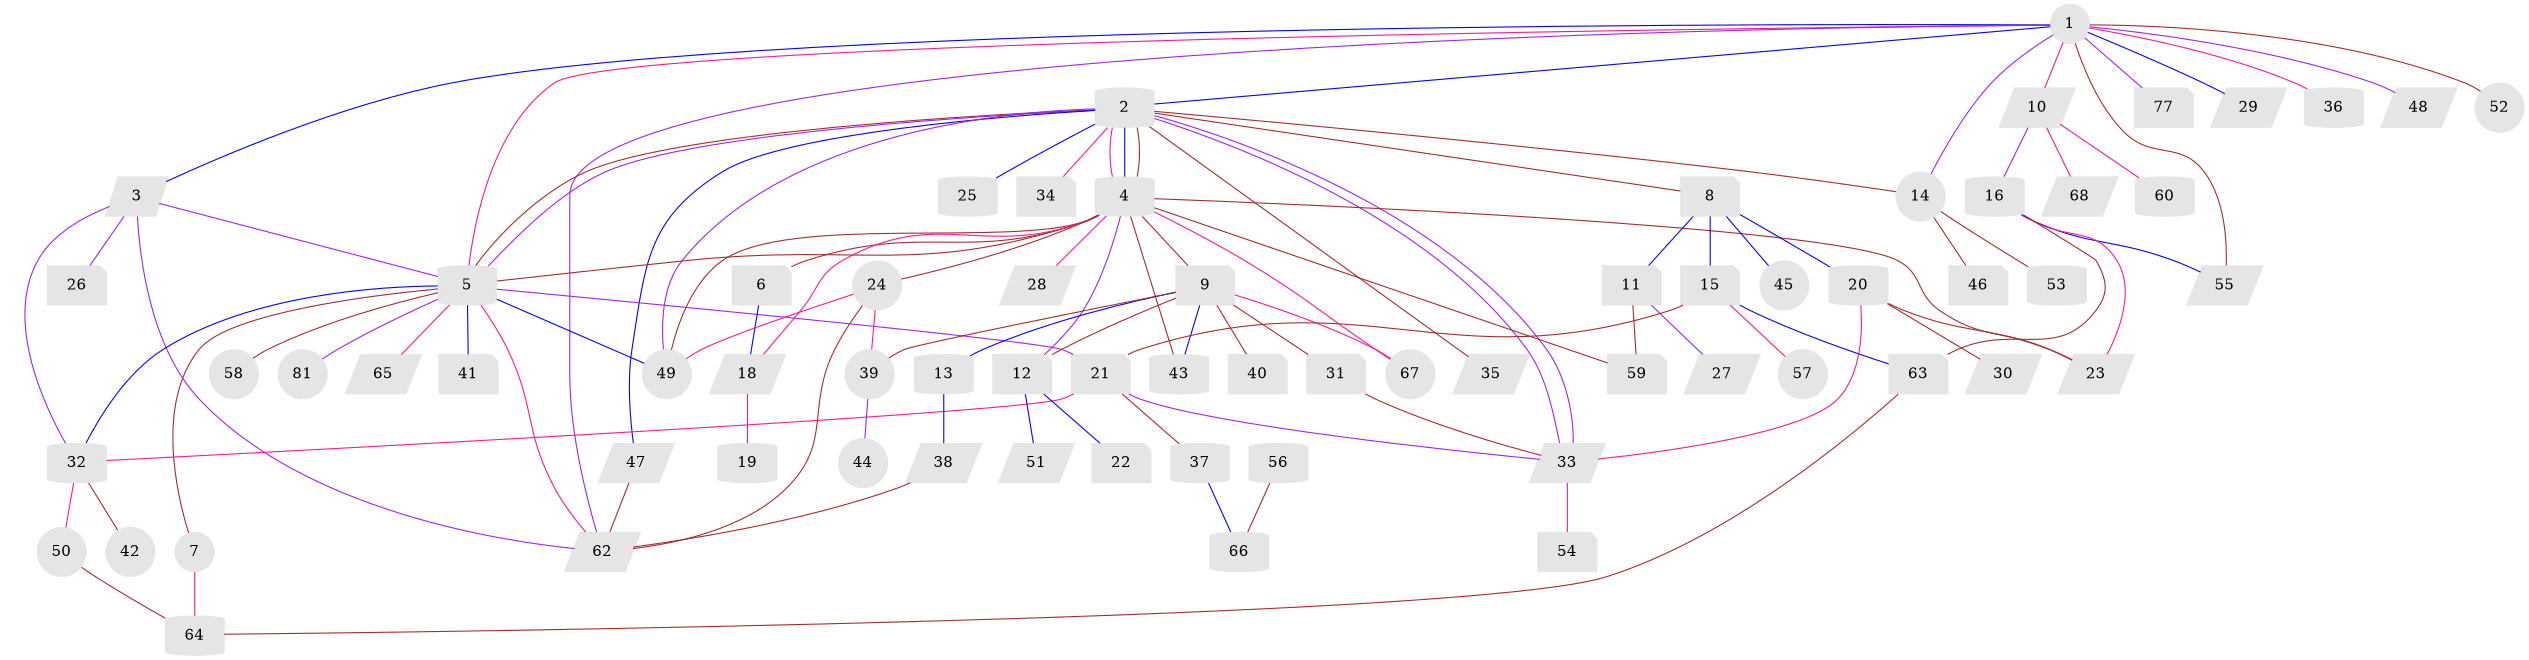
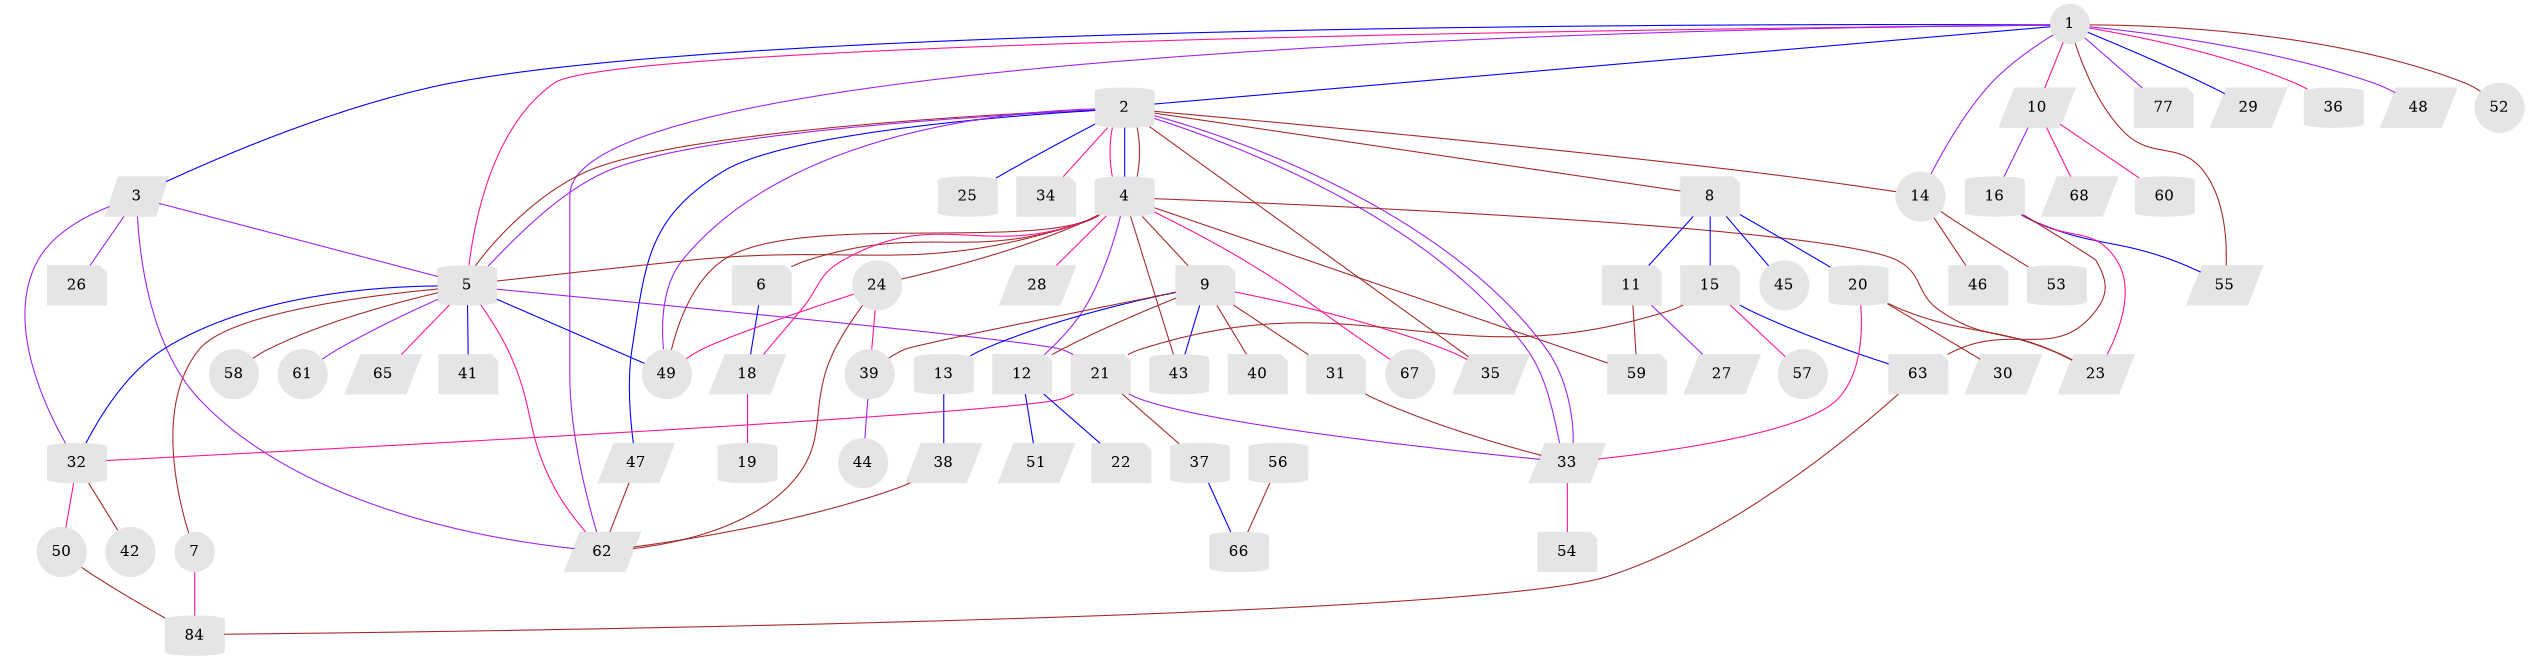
  graph {
    node [color=gray90 shape=parallelogram style=filled]
    edge [color=brown]
    1 [shape=circle]
    2 [shape=cylinder]
    3
    5 [shape=cylinder]
    10
    14 [shape=circle]
    n7 [label=77 shape=note]
    29
    36 [shape=cylinder]
    48
    52 [shape=circle]
    55
    62
    4 [shape=cylinder]
    8 [shape=note]
    25 [shape=cylinder]
    33
    34 [shape=note]
    35
    47
    49 [shape=circle]
    26 [shape=note]
    32 [shape=cylinder]
    7 [shape=circle]
    21 [shape=note]
    41 [shape=note]
    58 [shape=circle]
-   61 [shape=circle label=81]
+   61 [shape=circle]
    65
    16 [shape=cylinder]
    60 [shape=cylinder]
    68
    46 [shape=note]
    53 [shape=cylinder]
    6 [shape=note]
    9 [shape=note]
    12 [shape=note]
    18
    23
    24 [shape=circle]
    28
    43 [shape=cylinder]
    59 [shape=note]
    67 [shape=circle]
    11 [shape=note]
    15 [shape=note]
    20 [shape=cylinder]
    45 [shape=circle]
    54 [shape=note]
    42 [shape=circle]
    50 [shape=circle]
    13 [shape=cylinder]
    31 [shape=note]
    39 [shape=circle]
    40 [shape=note]
    22 [shape=note]
    51
    19 [shape=cylinder]
-   64 [shape=cylinder]
+   64 [shape=cylinder label=84]
    37 [shape=cylinder]
    27
    57 [shape=circle]
    63 [shape=note]
    30
    38
    44 [shape=circle]
    66 [shape=cylinder]
    56 [shape=cylinder]
    1 -- 2 [color=blue]
    1 -- 3 [color=blue]
    1 -- 5 [color=deeppink]
    1 -- 10 [color=deeppink]
    1 -- 14 [color=purple]
    1 -- n7 [color=purple]
    1 -- 29 [color=blue]
    1 -- 36 [color=deeppink]
    1 -- 48 [color=purple]
    1 -- 52
    1 -- 55
    1 -- 62 [color=purple]
    2 -- 5
    2 -- 5 [color=purple]
    2 -- 14
    2 -- 4 [color=deeppink]
    2 -- 4 [color=blue]
    2 -- 4
    2 -- 8
    2 -- 25 [color=blue]
    2 -- 33 [color=purple]
    2 -- 33 [color=purple]
    2 -- 34 [color=deeppink]
    2 -- 35
    2 -- 47 [color=blue]
    2 -- 49 [color=purple]
    3 -- 5 [color=purple]
    3 -- 62 [color=purple]
    3 -- 26 [color=purple]
    3 -- 32 [color=purple]
    5 -- 62 [color=deeppink]
    5 -- 49 [color=blue]
    5 -- 32 [color=blue]
    5 -- 7
    5 -- 21 [color=purple]
    5 -- 41 [color=blue]
    5 -- 58
    5 -- 61 [color=purple]
    5 -- 65 [color=deeppink]
    10 -- 16 [color=purple]
    10 -- 60 [color=deeppink]
    10 -- 68 [color=deeppink]
    14 -- 46
    14 -- 53
    4 -- 5
    4 -- 49
    4 -- 6
    4 -- 9
    4 -- 12 [color=purple]
    4 -- 18 [color=deeppink]
    4 -- 23
    4 -- 24
    4 -- 28 [color=deeppink]
    4 -- 43
    4 -- 59
    4 -- 67 [color=deeppink]
    8 -- 11 [color=blue]
    8 -- 15 [color=blue]
    8 -- 20 [color=blue]
    8 -- 45 [color=blue]
    33 -- 54 [color=deeppink]
    47 -- 62
    32 -- 42
    32 -- 50 [color=deeppink]
    7 -- 64 [color=deeppink]
    21 -- 33 [color=purple]
    21 -- 32 [color=deeppink]
    21 -- 37
    16 -- 55 [color=blue]
    16 -- 23 [color=deeppink]
    16 -- 63
    6 -- 18 [color=blue]
-   9 -- 67 [color=deeppink]
+   9 -- 35 [color=deeppink]
    9 -- 12
    9 -- 43 [color=blue]
    9 -- 13 [color=blue]
    9 -- 31
    9 -- 39
    9 -- 40
    12 -- 22 [color=blue]
    12 -- 51 [color=blue]
    18 -- 19 [color=deeppink]
    24 -- 62
    24 -- 49 [color=deeppink]
    24 -- 39 [color=deeppink]
    11 -- 59
    11 -- 27 [color=purple]
    15 -- 21
    15 -- 57 [color=deeppink]
    15 -- 63 [color=blue]
    20 -- 33 [color=deeppink]
    20 -- 23
    20 -- 30
    50 -- 64
    13 -- 38 [color=blue]
    31 -- 33
    39 -- 44 [color=purple]
    37 -- 66 [color=blue]
    63 -- 64
    38 -- 62
    56 -- 66
  }
